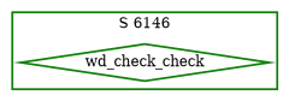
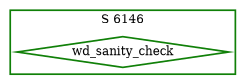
  digraph {
-   n1 [color="#108008" label=wd_check_check shape=diamond style=bold]
+   n1 [color="#108008" label=wd_sanity_check shape=diamond style=bold]
    subgraph cluster_1 {
      color="#108008"
      label="S 6146"
      style=bold
      n1
    }
  }
